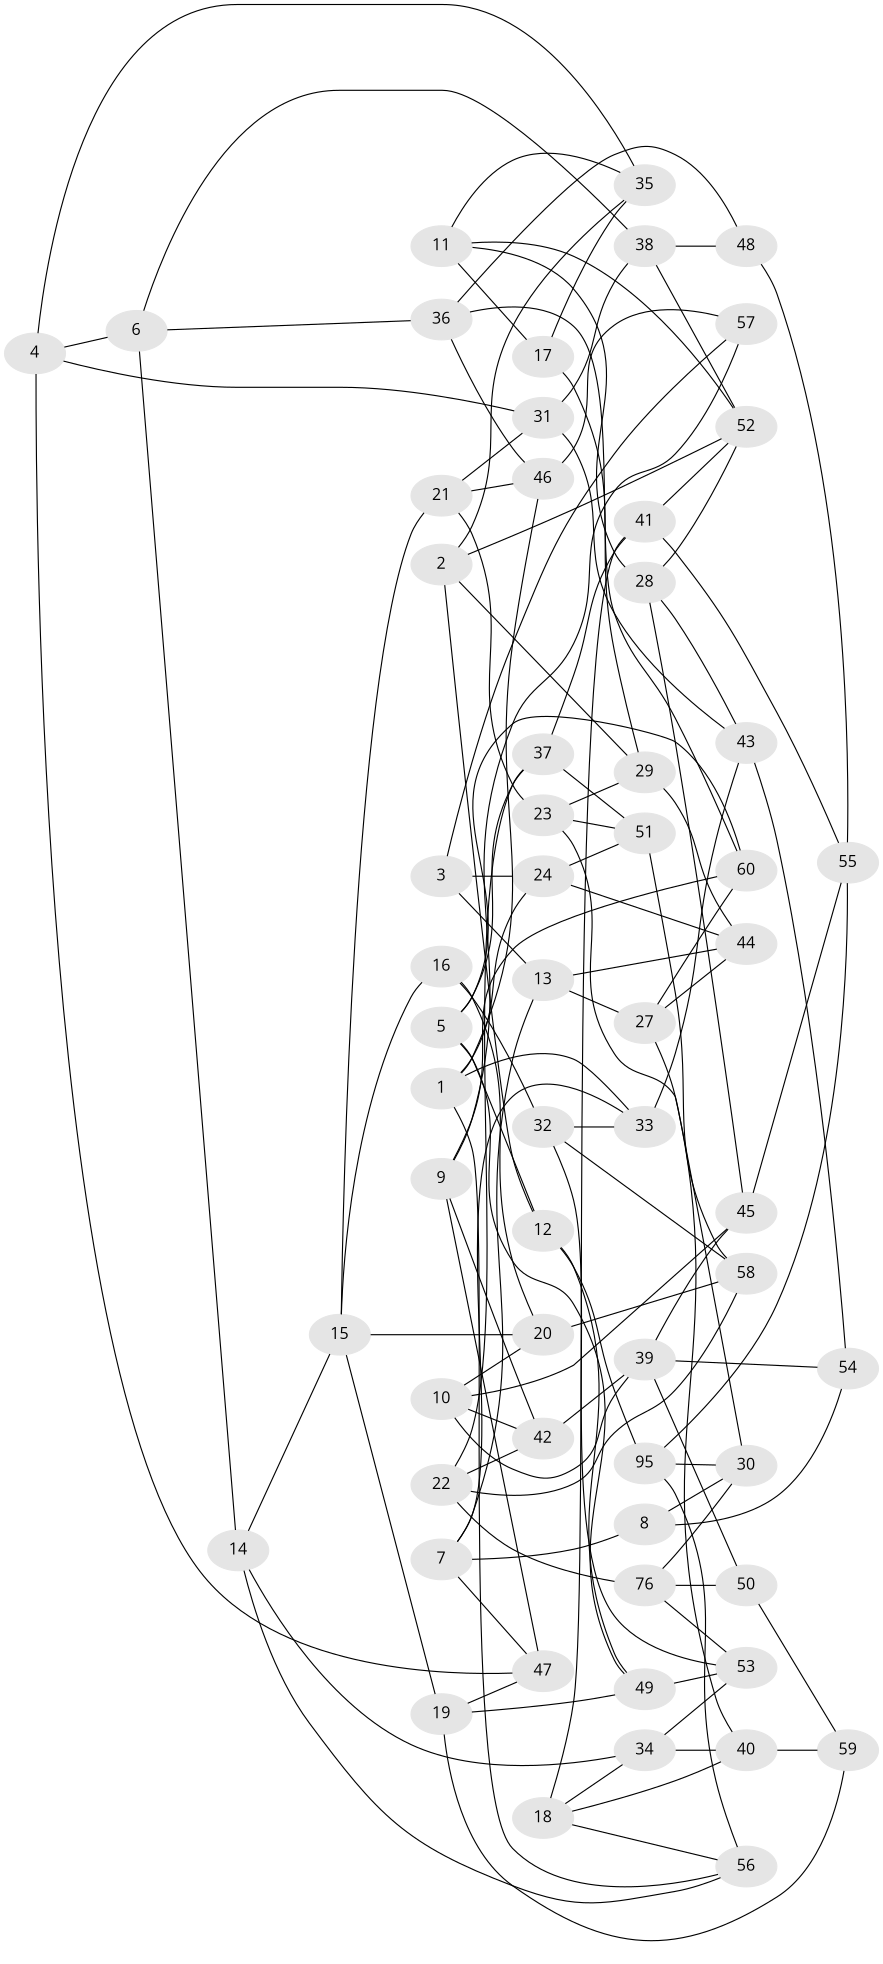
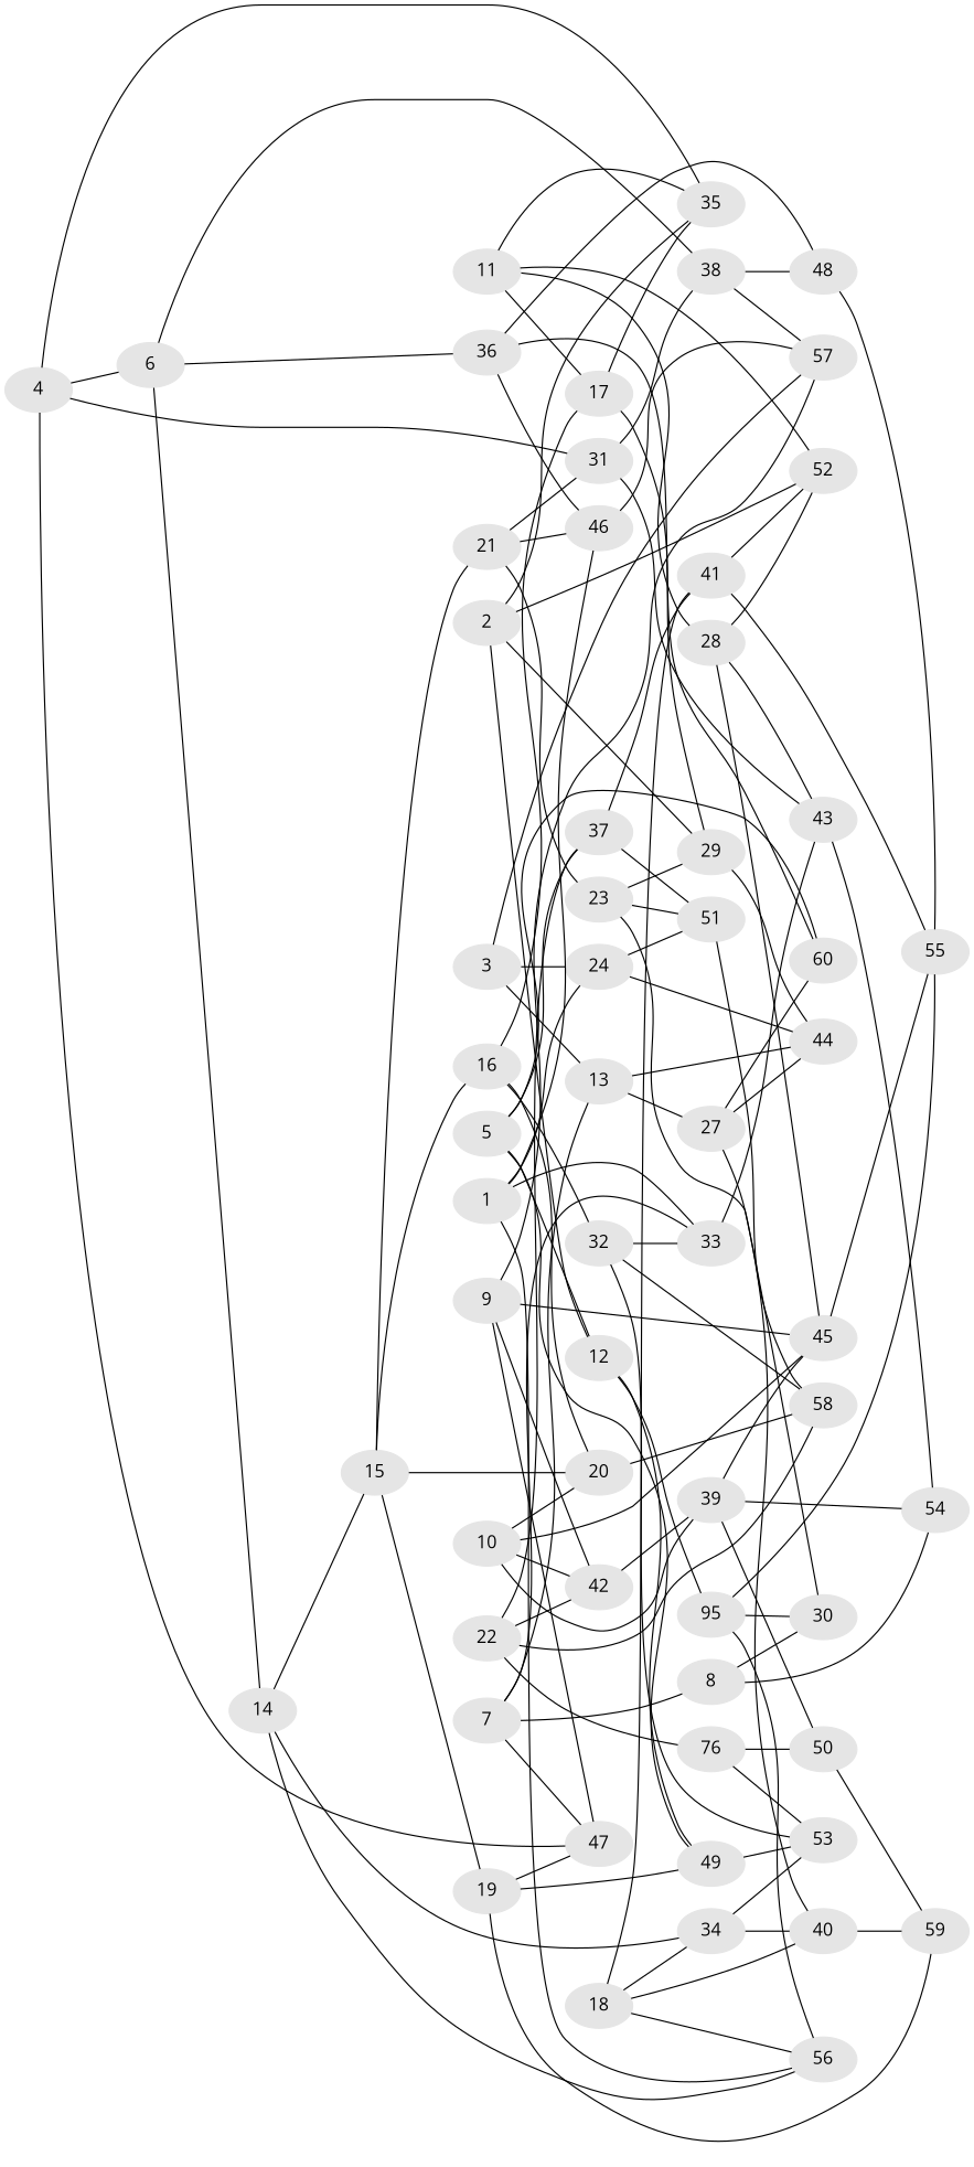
  graph {
    fontname="Open Sans"
    rankdir=LR
    node [color=gray90 fontname="Open Sans" style=filled]
    edge [fontname="Open Sans"]
    1
    24
    33
    46
    56
    44
    51
    43
    57
    2
    12
    29
    35
    52
    49
    n16 [label=95]
    3
    13
    27
    20
    58
    4
    6
    31
    47
    14
    36
    38
    5
    37
    60
    41
    53
    15
    34
    48
    7
    8
    30
    54
    9
    42
    39
    10
    45
    50
    55
    11
    17
    28
    40
    16
    19
    21
    32
    59
    23
    18
    22
    n60 [label=76]
    1 -- 24
    1 -- 33
    1 -- 46
    1 -- 56
    24 -- 44
    24 -- 51
    33 -- 43
    46 -- 57
    51 -- 58
    43 -- 54
    2 -- 12
    2 -- 29
    2 -- 35
    2 -- 52
    12 -- 49
    12 -- n16
    29 -- 44
    49 -- 53
    n16 -- 56
    n16 -- 30
    n16 -- 55
    3 -- 24
    3 -- 57
    3 -- 13
    13 -- 44
    13 -- 27
    27 -- 44
    27 -- 60
    27 -- 40
    20 -- 58
    4 -- 35
    4 -- 6
    4 -- 31
    4 -- 47
    6 -- 14
    6 -- 36
    6 -- 38
    31 -- 43
    31 -- 38
    14 -- 56
    14 -- 15
    14 -- 34
    36 -- 46
    36 -- 60
    36 -- 48
-   38 -- 52
+   38 -- 57
    38 -- 48
    5 -- 12
    5 -- 49
    5 -- 37
    5 -- 60
    37 -- 51
    37 -- 41
    41 -- 52
    41 -- 55
    15 -- 20
    15 -- 16
    15 -- 19
    15 -- 21
    34 -- 53
    34 -- 40
    48 -- 55
    7 -- 33
    7 -- 13
    7 -- 47
    7 -- 8
    8 -- 30
    8 -- 54
    9 -- 57
    9 -- 47
-   9 -- 60
+   9 -- 45
    9 -- 42
    42 -- 39
    39 -- 54
    39 -- 45
    39 -- 50
    10 -- 20
    10 -- 42
    10 -- 39
    10 -- 45
    45 -- 55
    50 -- 59
    11 -- 35
    11 -- 52
    11 -- 17
    11 -- 28
    17 -- 29
    17 -- 35
    28 -- 43
    28 -- 52
    28 -- 45
    40 -- 59
    16 -- 20
+   16 -- 17
    16 -- 32
    19 -- 49
    19 -- 47
    19 -- 59
    21 -- 46
    21 -- 31
    21 -- 23
    32 -- 33
    32 -- 58
    32 -- 53
    23 -- 51
    23 -- 29
    23 -- 30
    18 -- 56
    18 -- 41
    18 -- 34
    18 -- 40
    22 -- 58
    22 -- 37
    22 -- 42
    22 -- n60
    n60 -- 53
-   n60 -- 30
    n60 -- 50
  }
